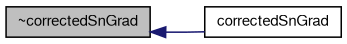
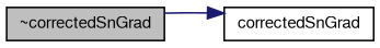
  digraph {
    rankdir=LR
    node [color=black fontname=FreeSans fontsize=10 shape=record]
    n1 [fillcolor=grey75 fontcolor=black height=0.2 label="~correctedSnGrad" style=filled width=0.4]
    n2 [height=0.2 label=correctedSnGrad width=0.4]
-   n1 -> n2 [color=midnightblue dir=back fontname=FreeSans fontsize=10 labelfontname=FreeSans labelfontsize=10 style=solid]
+   n2 -> n1 [color=midnightblue dir=back fontname=FreeSans fontsize=10 labelfontname=FreeSans labelfontsize=10 style=solid]
  }
